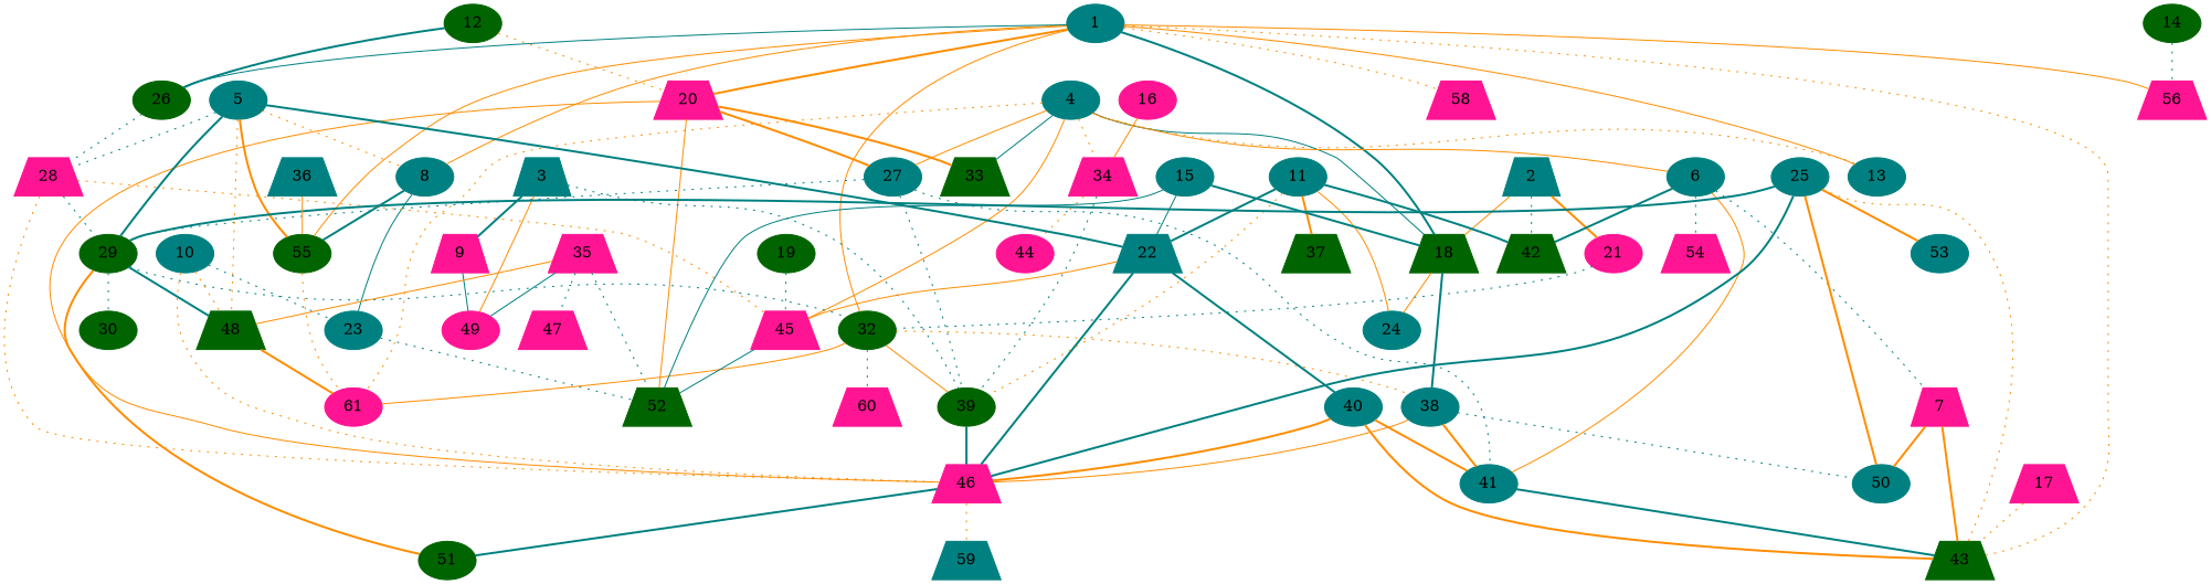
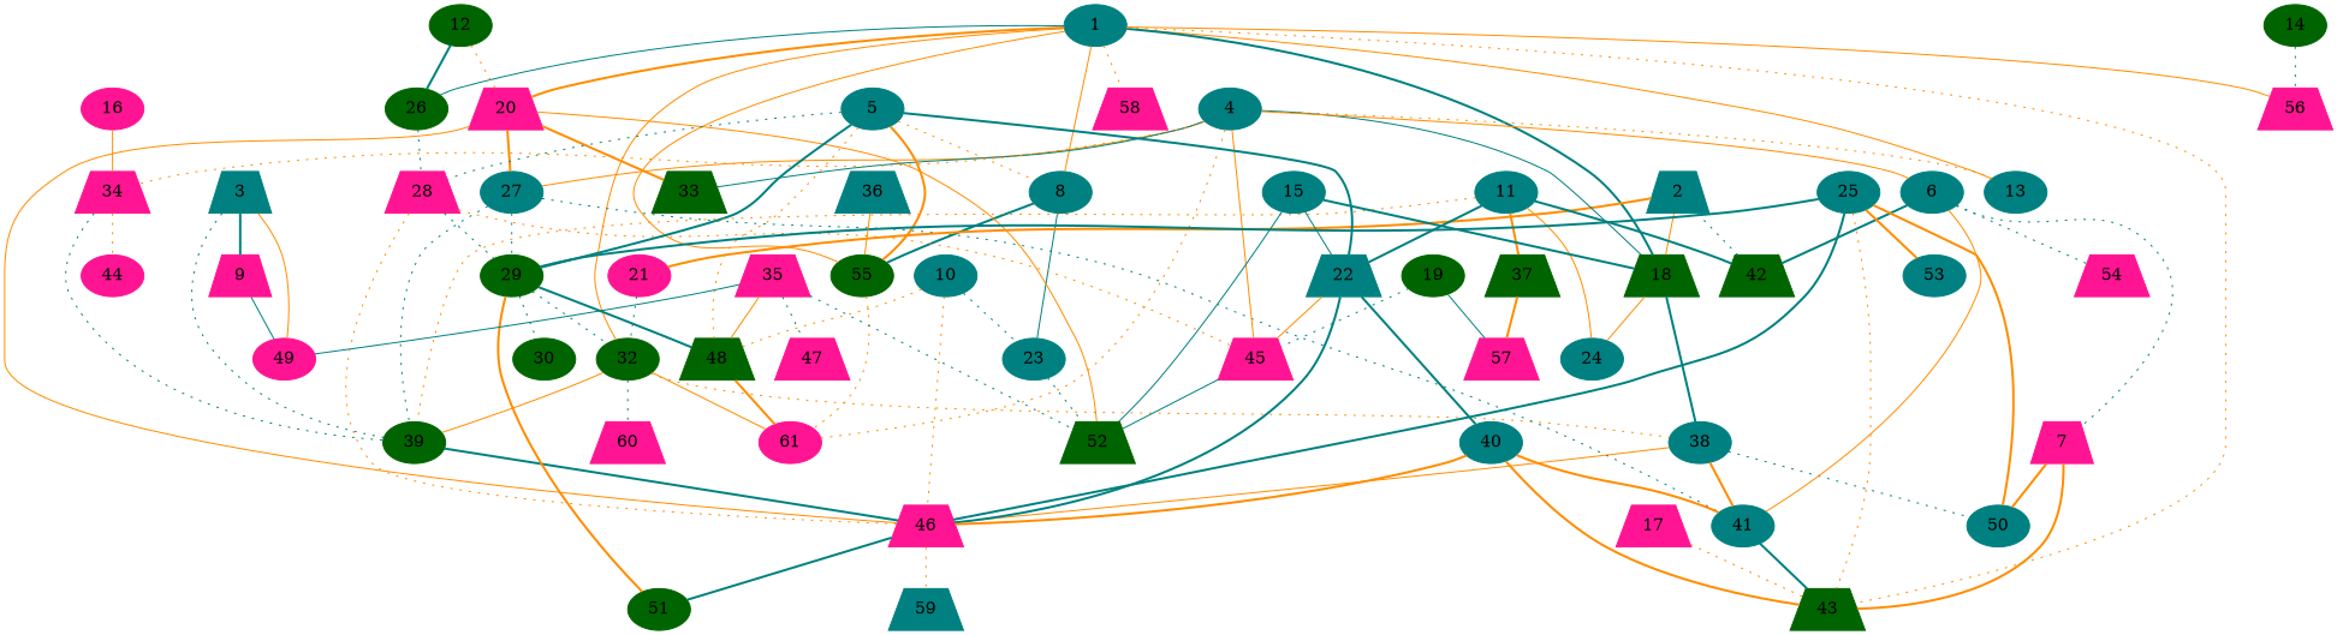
  graph {
    node [color=teal shape=ellipse style=filled]
    edge [color=darkorange style=dotted weight=1.0]
    1
    8
    13
    18 [color=darkgreen shape=trapezium]
    20 [color=deeppink shape=trapezium]
    26 [color=darkgreen]
    32 [color=darkgreen]
    43 [color=darkgreen shape=trapezium]
    55 [color=darkgreen]
    56 [color=deeppink shape=trapezium]
    58 [color=deeppink shape=trapezium]
    23
    24
    38
    27
    33 [color=darkgreen shape=trapezium]
    46 [color=deeppink shape=trapezium]
    52 [color=darkgreen shape=trapezium]
    28 [color=deeppink shape=trapezium]
    39 [color=darkgreen]
    61 [color=deeppink]
    60 [color=deeppink shape=trapezium]
    2 [shape=trapezium]
    21 [color=deeppink]
    42 [color=darkgreen shape=trapezium]
    3 [shape=trapezium]
    9 [color=deeppink shape=trapezium]
    49 [color=deeppink]
    4
    6
    34 [color=deeppink shape=trapezium]
    45 [color=deeppink shape=trapezium]
    7 [color=deeppink shape=trapezium]
    41
    54 [color=deeppink shape=trapezium]
    29 [color=darkgreen]
    44 [color=deeppink]
    5
    22 [shape=trapezium]
    48 [color=darkgreen shape=trapezium]
    40
    30 [color=darkgreen]
    51 [color=darkgreen]
    50
    10
    59 [shape=trapezium]
    11
    37 [color=darkgreen shape=trapezium]
+   57 [color=deeppink shape=trapezium]
    12 [color=darkgreen]
    14 [color=darkgreen]
    15
    16 [color=deeppink]
    17 [color=deeppink shape=trapezium]
    19 [color=darkgreen]
    25
    53
    35 [color=deeppink shape=trapezium]
    47 [color=deeppink shape=trapezium]
    36 [shape=trapezium]
    1 -- 8 [style=solid]
    1 -- 13 [style=solid]
    1 -- 18 [color=teal style=bold]
    1 -- 20 [style=bold]
    1 -- 26 [color=teal style=solid]
    1 -- 32 [style=solid]
    1 -- 43
    1 -- 55 [style=solid]
    1 -- 56 [style=solid]
    1 -- 58
    8 -- 55 [color=teal style=bold]
    8 -- 23 [color=teal style=solid]
    18 -- 24 [style=solid]
    18 -- 38 [color=teal style=bold]
    20 -- 27 [style=bold]
    20 -- 33 [style=bold]
    20 -- 46 [style=solid]
    20 -- 52 [style=solid]
    26 -- 28 [color=teal]
    32 -- 38
    32 -- 39 [style=solid]
    32 -- 61 [style=solid]
    32 -- 60 [color=teal]
    55 -- 61
    23 -- 52 [color=teal]
    38 -- 46 [style=solid]
    38 -- 41 [style=bold]
    38 -- 50 [color=teal]
    27 -- 39 [color=teal]
    27 -- 41 [color=teal]
    27 -- 29 [color=teal]
    46 -- 51 [color=teal style=bold]
    46 -- 59
    28 -- 46
    28 -- 45
    28 -- 29 [color=teal]
    39 -- 46 [color=teal style=bold]
    2 -- 18 [style=solid]
    2 -- 21 [style=bold]
    2 -- 42 [color=teal]
    21 -- 32 [color=teal]
    3 -- 39 [color=teal]
    3 -- 9 [color=teal style=bold]
    3 -- 49 [style=solid]
    9 -- 49 [color=teal style=solid]
    4 -- 13
    4 -- 18 [color=teal style=solid weight=2.0]
    4 -- 27 [style=solid]
    4 -- 33 [color=teal style=solid]
    4 -- 61
    4 -- 6 [style=solid]
    4 -- 34
    4 -- 45 [style=solid]
    6 -- 42 [color=teal style=bold]
    6 -- 7 [color=teal]
    6 -- 41 [style=solid]
    6 -- 54 [color=teal]
    34 -- 39 [color=teal]
    34 -- 44
    45 -- 52 [color=teal style=solid]
    7 -- 43 [style=bold]
    7 -- 50 [style=bold]
    41 -- 43 [color=teal style=bold]
    29 -- 32 [color=teal]
    29 -- 48 [color=teal style=bold]
    29 -- 30 [color=teal]
    29 -- 51 [style=bold]
    5 -- 8
    5 -- 55 [style=bold]
    5 -- 28 [color=teal]
    5 -- 29 [color=teal style=bold]
    5 -- 22 [color=teal style=bold]
    5 -- 48
    22 -- 46 [color=teal style=bold]
    22 -- 45 [style=solid]
    22 -- 40 [color=teal style=bold]
    48 -- 61 [style=bold]
    40 -- 43 [style=bold]
    40 -- 46 [style=bold]
    40 -- 41 [style=bold]
    10 -- 23 [color=teal]
    10 -- 46
    10 -- 48
    11 -- 24 [style=solid]
    11 -- 39
    11 -- 42 [color=teal style=bold]
    11 -- 22 [color=teal style=bold]
    11 -- 37 [style=bold]
+   37 -- 57 [style=bold]
    12 -- 20
    12 -- 26 [color=teal style=bold]
    14 -- 56 [color=teal]
    15 -- 18 [color=teal style=bold]
    15 -- 52 [color=teal style=solid]
    15 -- 22 [color=teal style=solid]
    16 -- 34 [style=solid]
    17 -- 43
    19 -- 45 [color=teal]
+   19 -- 57 [color=teal style=solid]
    25 -- 43
    25 -- 46 [color=teal style=bold]
    25 -- 29 [color=teal style=bold]
    25 -- 50 [style=bold]
    25 -- 53 [style=bold]
    35 -- 52 [color=teal]
    35 -- 49 [color=teal style=solid]
    35 -- 48 [style=solid]
    35 -- 47 [color=teal]
    36 -- 55 [style=solid]
  }
